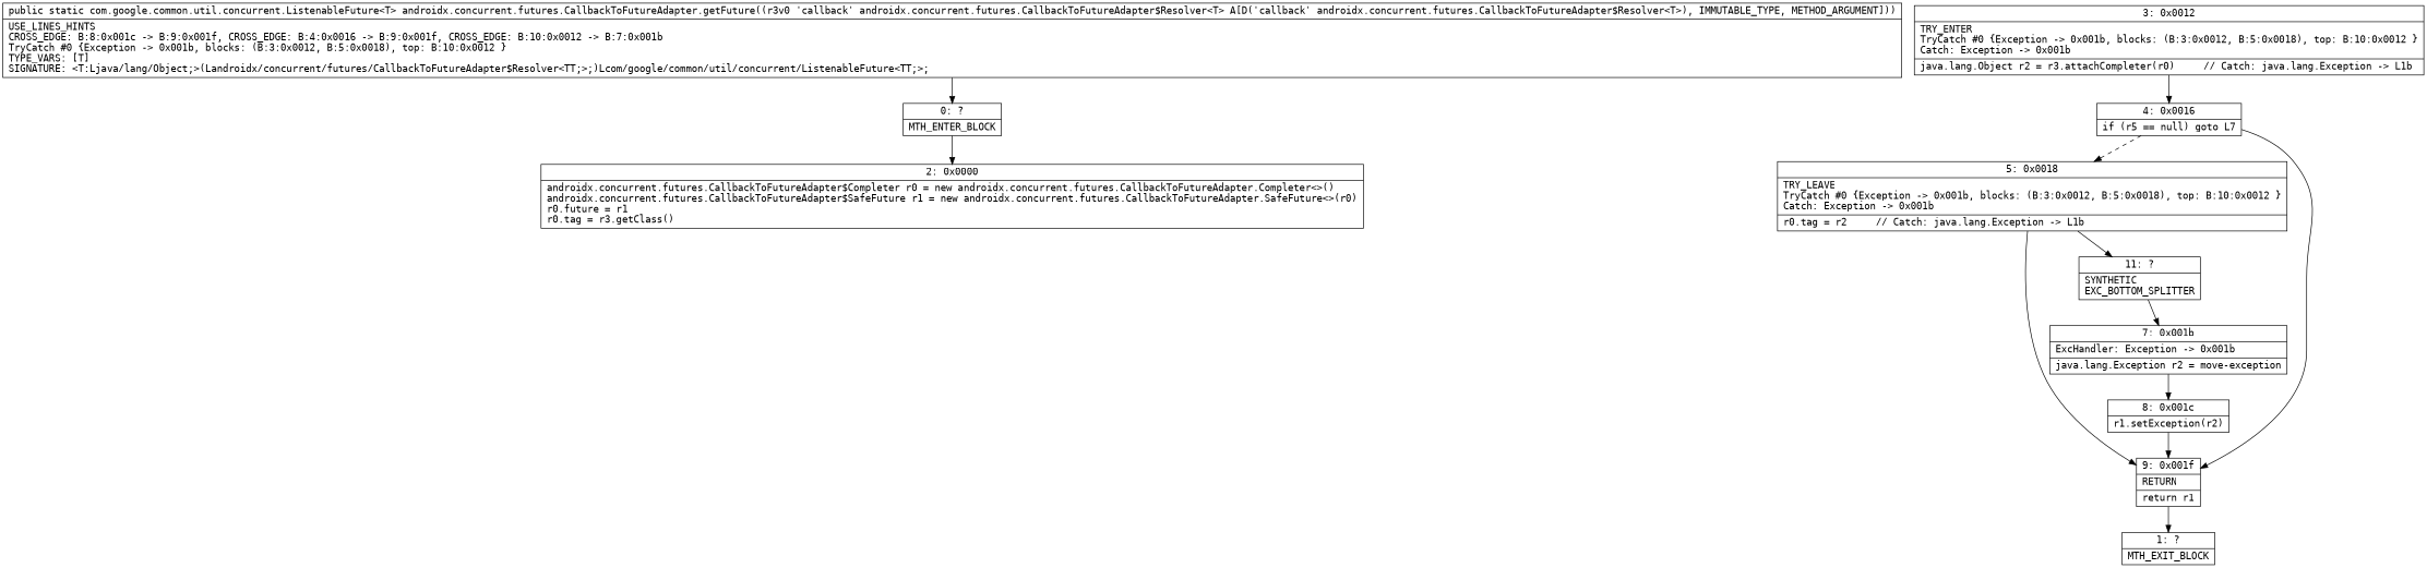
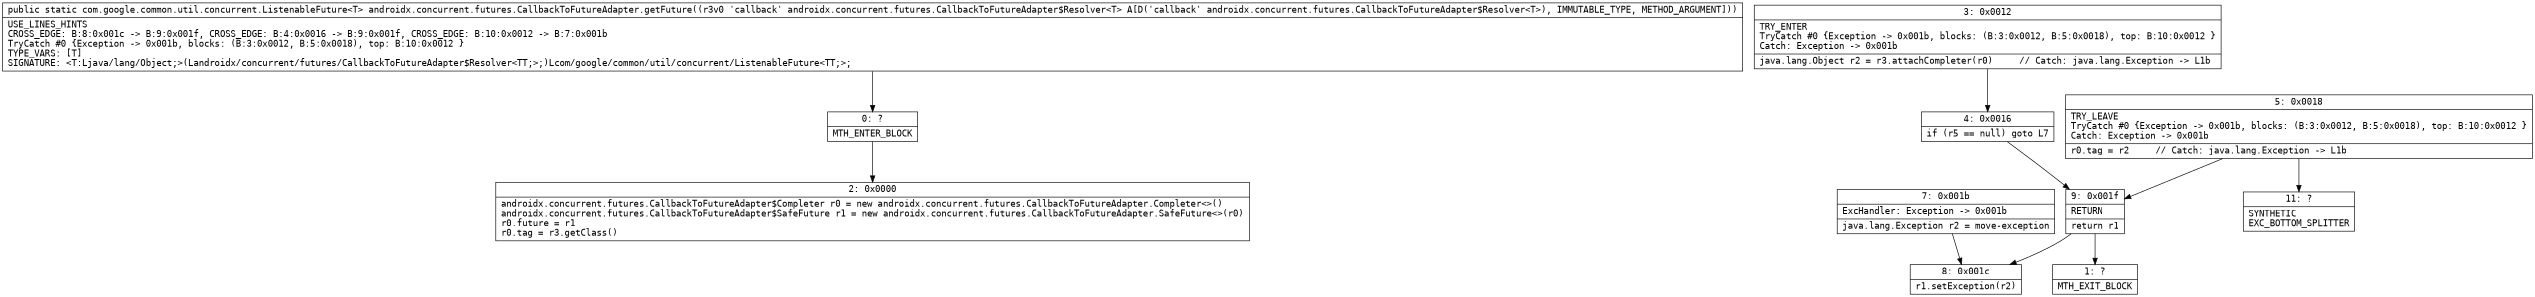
  digraph {
    fontname="DejaVu Sans Mono"
    node [fontname="DejaVu Sans Mono" shape=record]
    edge [fontname="DejaVu Sans Mono"]
    n1 [label="{0\:\ ?|MTH_ENTER_BLOCK\l}"]
    n2 [label="{2\:\ 0x0000|androidx.concurrent.futures.CallbackToFutureAdapter$Completer r0 = new androidx.concurrent.futures.CallbackToFutureAdapter.Completer\<\>()\landroidx.concurrent.futures.CallbackToFutureAdapter$SafeFuture r1 = new androidx.concurrent.futures.CallbackToFutureAdapter.SafeFuture\<\>(r0)\lr0.future = r1\lr0.tag = r3.getClass()\l}"]
    n3 [label="{3\:\ 0x0012|TRY_ENTER\lTryCatch #0 \{Exception \-\> 0x001b, blocks: (B:3:0x0012, B:5:0x0018), top: B:10:0x0012 \}\lCatch: Exception \-\> 0x001b\l|java.lang.Object r2 = r3.attachCompleter(r0)     \/\/ Catch: java.lang.Exception \-\> L1b\l}"]
    n4 [label="{4\:\ 0x0016|if (r5 == null) goto L7\l}"]
    n5 [label="{7\:\ 0x001b|ExcHandler: Exception \-\> 0x001b\l|java.lang.Exception r2 = move\-exception\l}"]
    n6 [label="{8\:\ 0x001c|r1.setException(r2)\l}"]
    n7 [label="{5\:\ 0x0018|TRY_LEAVE\lTryCatch #0 \{Exception \-\> 0x001b, blocks: (B:3:0x0012, B:5:0x0018), top: B:10:0x0012 \}\lCatch: Exception \-\> 0x001b\l|r0.tag = r2     \/\/ Catch: java.lang.Exception \-\> L1b\l}"]
    n8 [label="{9\:\ 0x001f|RETURN\l|return r1\l}"]
    n9 [label="{11\:\ ?|SYNTHETIC\lEXC_BOTTOM_SPLITTER\l}"]
    n10 [label="{1\:\ ?|MTH_EXIT_BLOCK\l}"]
    n11 [label="{public static com.google.common.util.concurrent.ListenableFuture\<T\> androidx.concurrent.futures.CallbackToFutureAdapter.getFuture((r3v0 'callback' androidx.concurrent.futures.CallbackToFutureAdapter$Resolver\<T\> A[D('callback' androidx.concurrent.futures.CallbackToFutureAdapter$Resolver\<T\>), IMMUTABLE_TYPE, METHOD_ARGUMENT]))  | USE_LINES_HINTS\lCROSS_EDGE: B:8:0x001c \-\> B:9:0x001f, CROSS_EDGE: B:4:0x0016 \-\> B:9:0x001f, CROSS_EDGE: B:10:0x0012 \-\> B:7:0x001b\lTryCatch #0 \{Exception \-\> 0x001b, blocks: (B:3:0x0012, B:5:0x0018), top: B:10:0x0012 \}\lTYPE_VARS: [T]\lSIGNATURE: \<T:Ljava\/lang\/Object;\>(Landroidx\/concurrent\/futures\/CallbackToFutureAdapter$Resolver\<TT;\>;)Lcom\/google\/common\/util\/concurrent\/ListenableFuture\<TT;\>;\l}"]
    n1 -> n2
    n3 -> n4
-   n4 -> n7 [style=dashed]
    n4 -> n8
    n5 -> n6
-   n6 -> n8
+   n8 -> n6
    n7 -> n8
    n7 -> n9
    n8 -> n10
-   n9 -> n5
    n11 -> n1
  }
